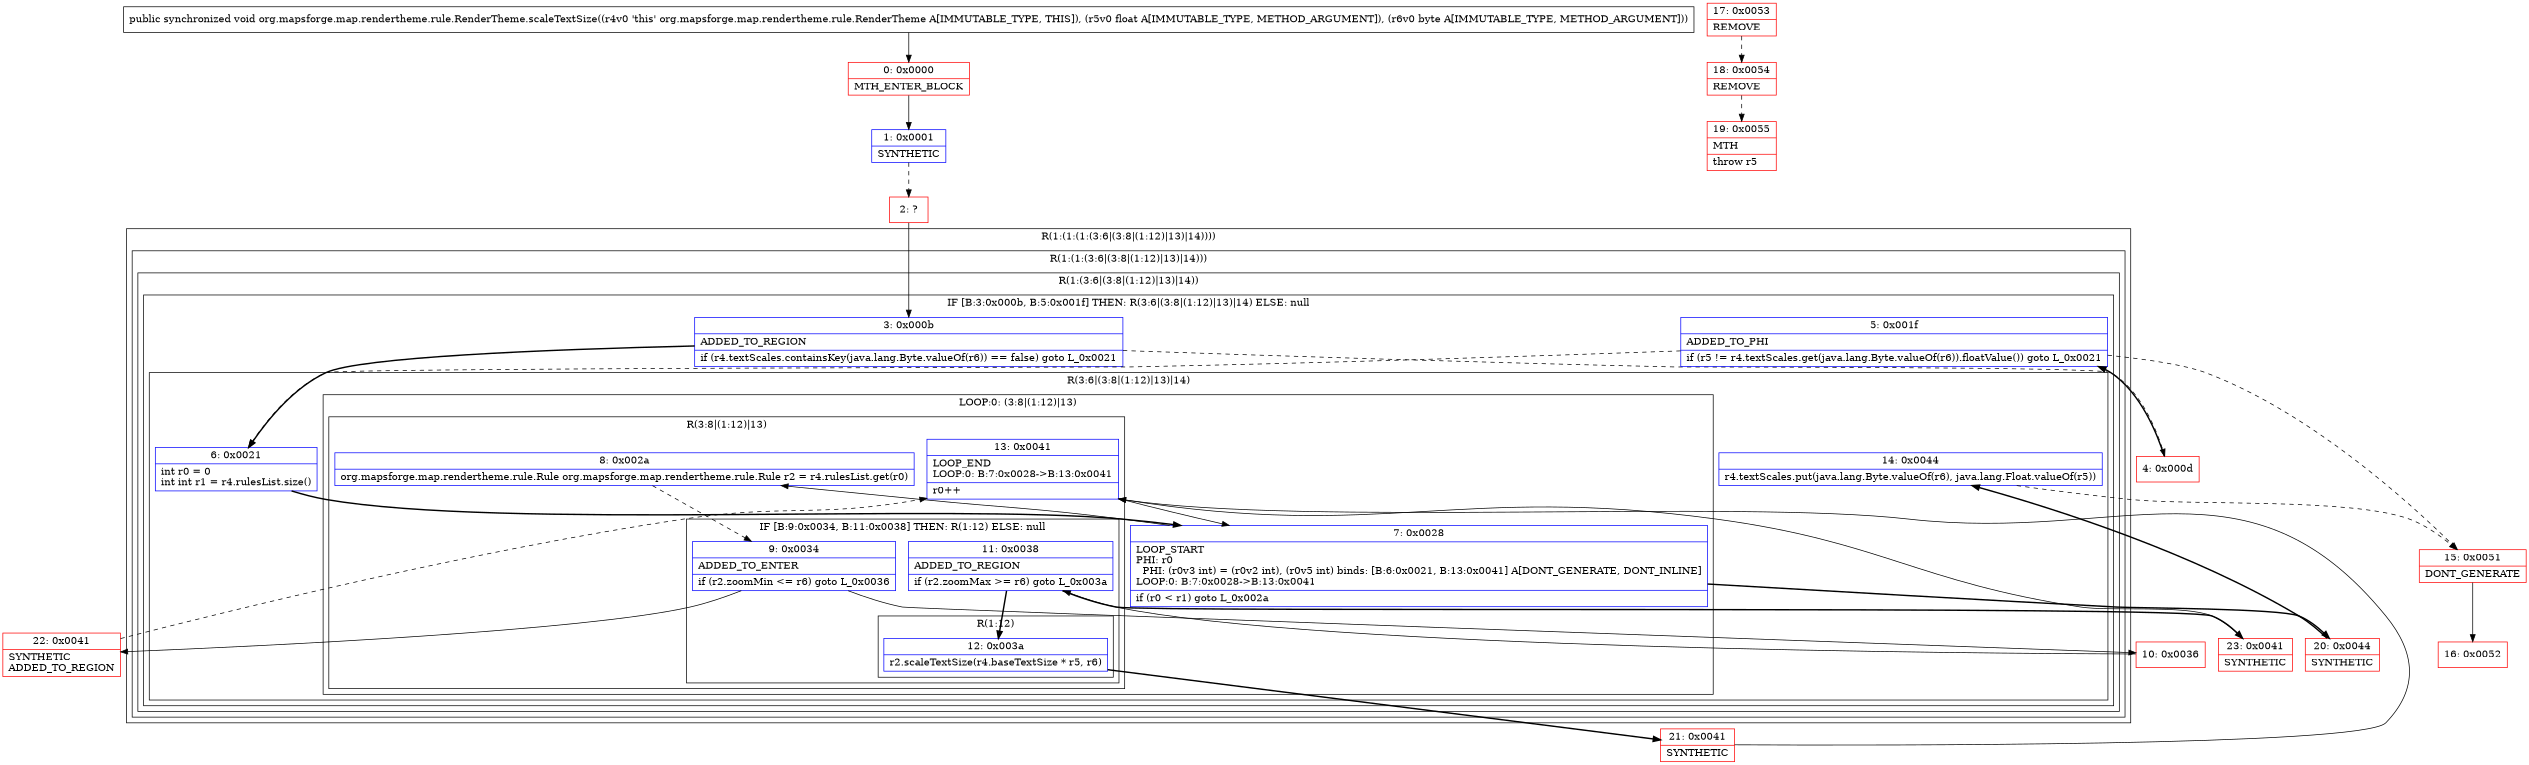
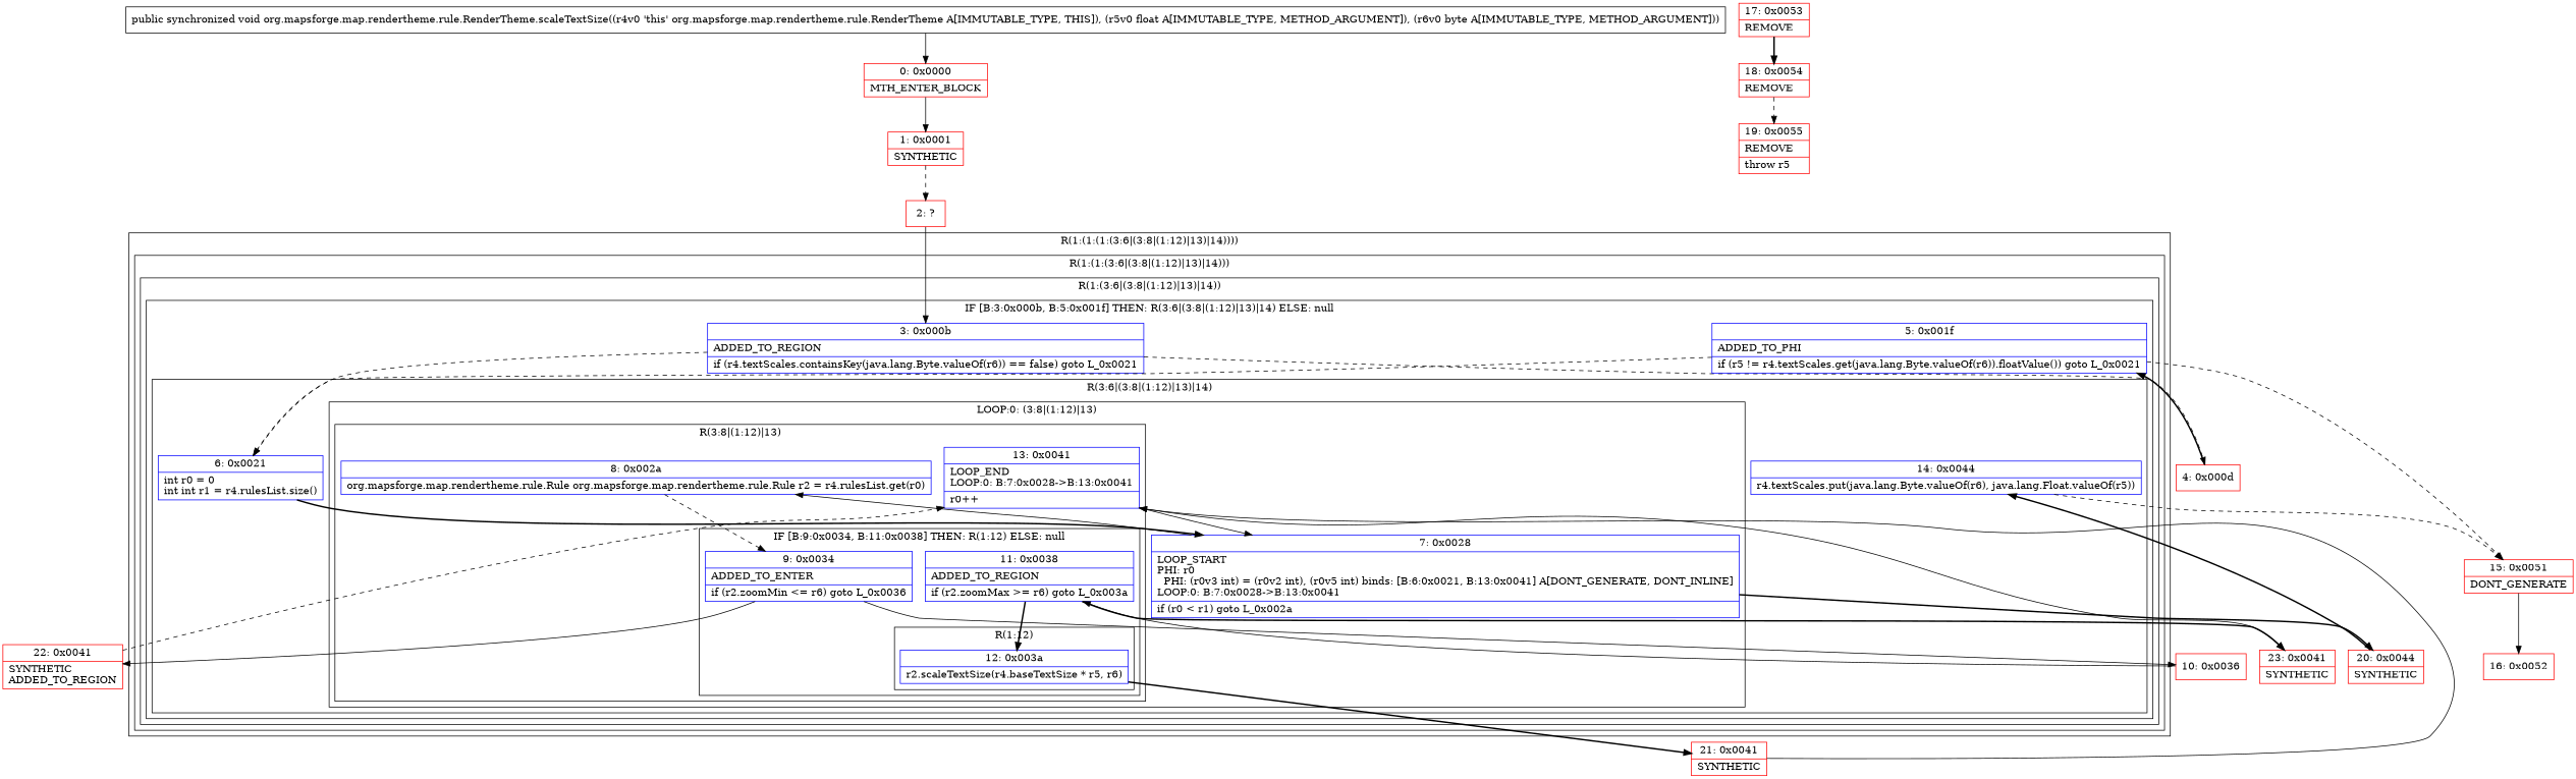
  digraph {
    node [color=red shape=record]
    edge [style=solid]
    n1 [color=blue label="{12\:\ 0x003a|r2.scaleTextSize(r4.baseTextSize * r5, r6)\l}"]
    n2 [color=blue label="{9\:\ 0x0034|ADDED_TO_ENTER\l|if (r2.zoomMin \<= r6) goto L_0x0036\l}"]
    n3 [color=blue label="{11\:\ 0x0038|ADDED_TO_REGION\l|if (r2.zoomMax \>= r6) goto L_0x003a\l}"]
    n4 [color=blue label="{8\:\ 0x002a|org.mapsforge.map.rendertheme.rule.Rule org.mapsforge.map.rendertheme.rule.Rule r2 = r4.rulesList.get(r0)\l}"]
    n5 [color=blue label="{13\:\ 0x0041|LOOP_END\lLOOP:0: B:7:0x0028\-\>B:13:0x0041\l|r0++\l}"]
    n6 [color=blue label="{7\:\ 0x0028|LOOP_START\lPHI: r0 \l  PHI: (r0v3 int) = (r0v2 int), (r0v5 int) binds: [B:6:0x0021, B:13:0x0041] A[DONT_GENERATE, DONT_INLINE]\lLOOP:0: B:7:0x0028\-\>B:13:0x0041\l|if (r0 \< r1) goto L_0x002a\l}"]
    n7 [color=blue label="{6\:\ 0x0021|int r0 = 0\lint int r1 = r4.rulesList.size()\l}"]
    n8 [color=blue label="{14\:\ 0x0044|r4.textScales.put(java.lang.Byte.valueOf(r6), java.lang.Float.valueOf(r5))\l}"]
    n9 [color=blue label="{3\:\ 0x000b|ADDED_TO_REGION\l|if (r4.textScales.containsKey(java.lang.Byte.valueOf(r6)) == false) goto L_0x0021\l}"]
    n10 [color=blue label="{5\:\ 0x001f|ADDED_TO_PHI\l|if (r5 != r4.textScales.get(java.lang.Byte.valueOf(r6)).floatValue()) goto L_0x0021\l}"]
    n11 [label="{21\:\ 0x0041|SYNTHETIC\l}"]
    n12 [label="{10\:\ 0x0036}"]
    n13 [label="{22\:\ 0x0041|SYNTHETIC\lADDED_TO_REGION\l}"]
    n14 [label="{23\:\ 0x0041|SYNTHETIC\l}"]
    n15 [label="{20\:\ 0x0044|SYNTHETIC\l}"]
    n16 [label="{15\:\ 0x0051|DONT_GENERATE\l}"]
    n17 [label="{4\:\ 0x000d}"]
    n18 [label="{16\:\ 0x0052}"]
    n19 [label="{0\:\ 0x0000|MTH_ENTER_BLOCK\l}"]
-   n20 [color=blue label="{1\:\ 0x0001|SYNTHETIC\l}"]
+   n20 [label="{1\:\ 0x0001|SYNTHETIC\l}"]
    n21 [label="{2\:\ ?}"]
    n22 [label="{17\:\ 0x0053|REMOVE\l}"]
    n23 [label="{18\:\ 0x0054|REMOVE\l}"]
-   n24 [label="{19\:\ 0x0055|MTH\l|throw r5\l}"]
+   n24 [label="{19\:\ 0x0055|REMOVE\l|throw r5\l}"]
    n25 [label="{public synchronized void org.mapsforge.map.rendertheme.rule.RenderTheme.scaleTextSize((r4v0 'this' org.mapsforge.map.rendertheme.rule.RenderTheme A[IMMUTABLE_TYPE, THIS]), (r5v0 float A[IMMUTABLE_TYPE, METHOD_ARGUMENT]), (r6v0 byte A[IMMUTABLE_TYPE, METHOD_ARGUMENT])) }" color=""]
    subgraph cluster_1 {
      label="R(1:(1:(1:(3:6|(3:8|(1:12)|13)|14))))"
      subgraph cluster_2 {
        label="R(1:(1:(3:6|(3:8|(1:12)|13)|14)))"
        subgraph cluster_3 {
          label="R(1:(3:6|(3:8|(1:12)|13)|14))"
          subgraph cluster_4 {
            label="IF [B:3:0x000b, B:5:0x001f] THEN: R(3:6|(3:8|(1:12)|13)|14) ELSE: null"
            n9
            n10
            subgraph cluster_5 {
              label="R(3:6|(3:8|(1:12)|13)|14)"
              n7
              n8
              subgraph cluster_6 {
                label="LOOP:0: (3:8|(1:12)|13)"
                n6
                subgraph cluster_7 {
                  label="R(3:8|(1:12)|13)"
                  n4
                  n5
                  subgraph cluster_8 {
                    label="IF [B:9:0x0034, B:11:0x0038] THEN: R(1:12) ELSE: null"
                    n2
                    n3
                    subgraph cluster_9 {
                      label="R(1:12)"
                      n1
                    }
                  }
                }
              }
            }
          }
        }
      }
    }
    n1 -> n11 [style=bold]
    n2 -> n12
    n2 -> n13
    n3 -> n1 [style=bold]
    n3 -> n14 [style=bold]
    n4 -> n2 [style=dashed]
    n5 -> n6
    n6 -> n4
    n6 -> n15 [style=bold]
    n7 -> n6 [style=bold]
    n8 -> n16 [style=dashed]
-   n9 -> n7 [style=bold]
+   n9 -> n7 [style=dashed]
    n9 -> n17 [style=dashed]
    n10 -> n7 [style=dashed]
    n10 -> n16 [style=dashed]
    n11 -> n5
    n12 -> n3
    n13 -> n5 [style=dashed]
    n14 -> n5
    n15 -> n8 [style=bold]
    n16 -> n18
    n17 -> n10 [style=bold]
    n19 -> n20
    n20 -> n21 [style=dashed]
    n21 -> n9
-   n22 -> n23 [style=dashed]
+   n22 -> n23 [style=bold]
    n23 -> n24 [style=dashed]
    n25 -> n19
  }
